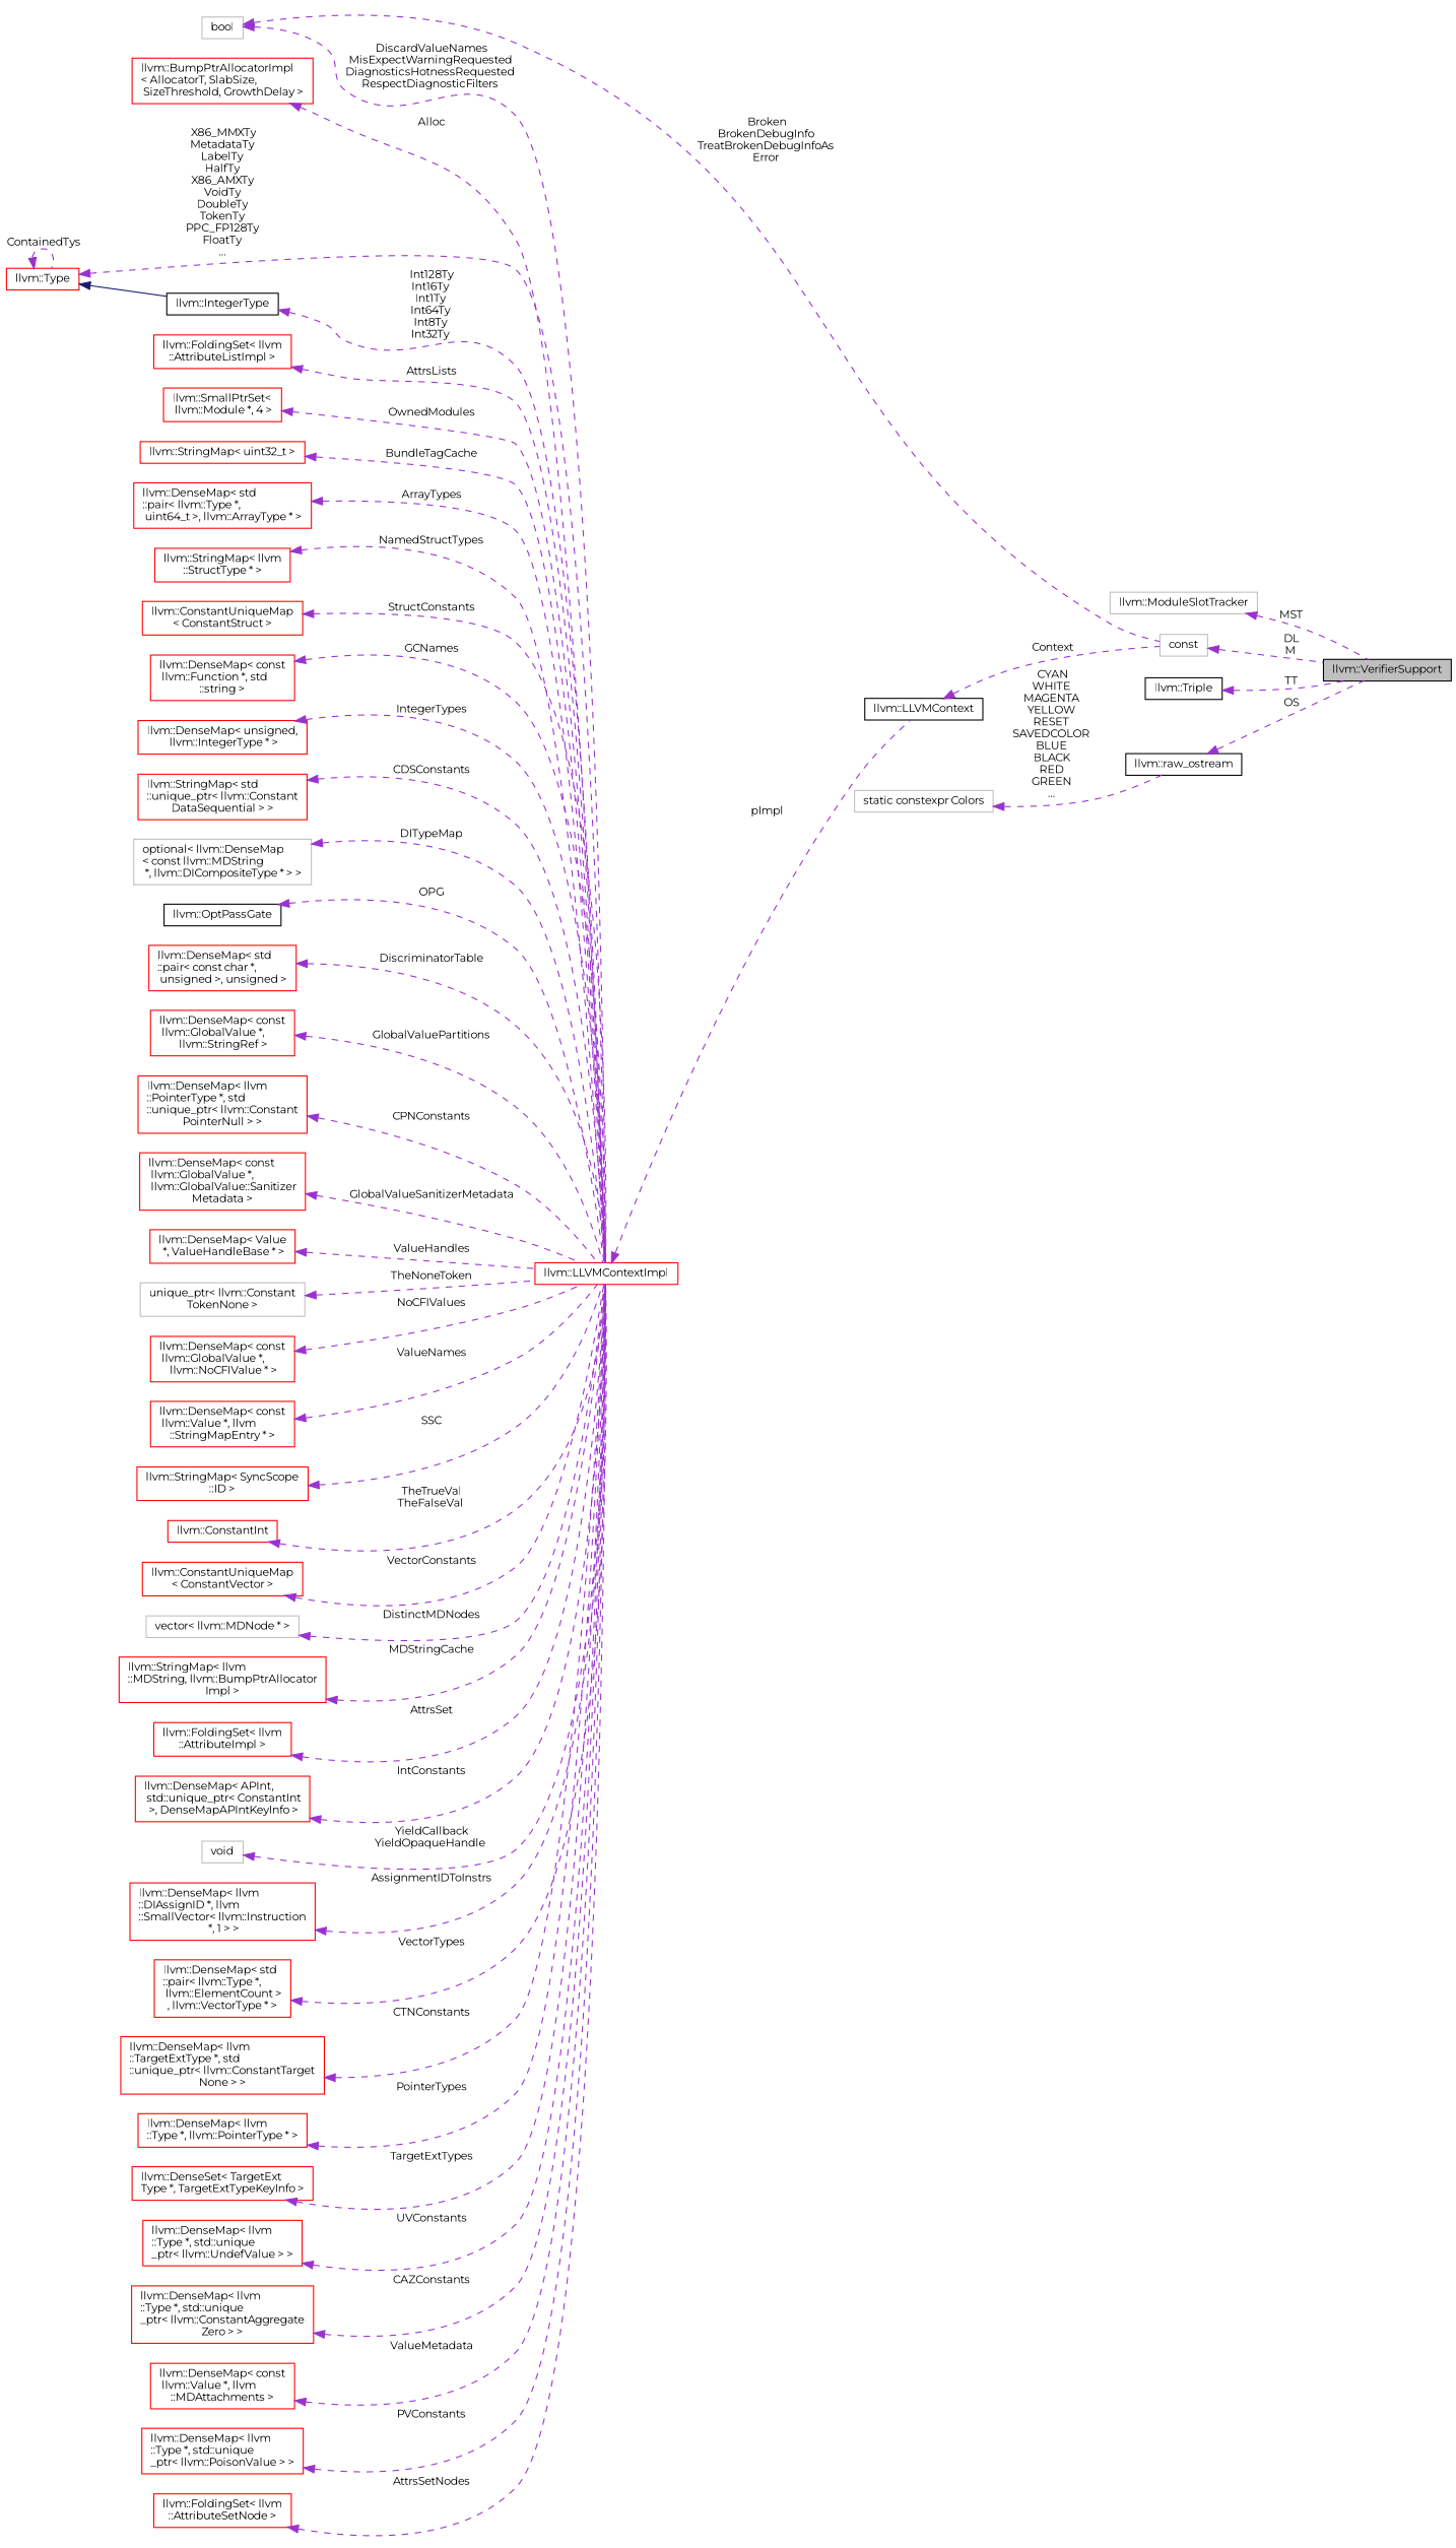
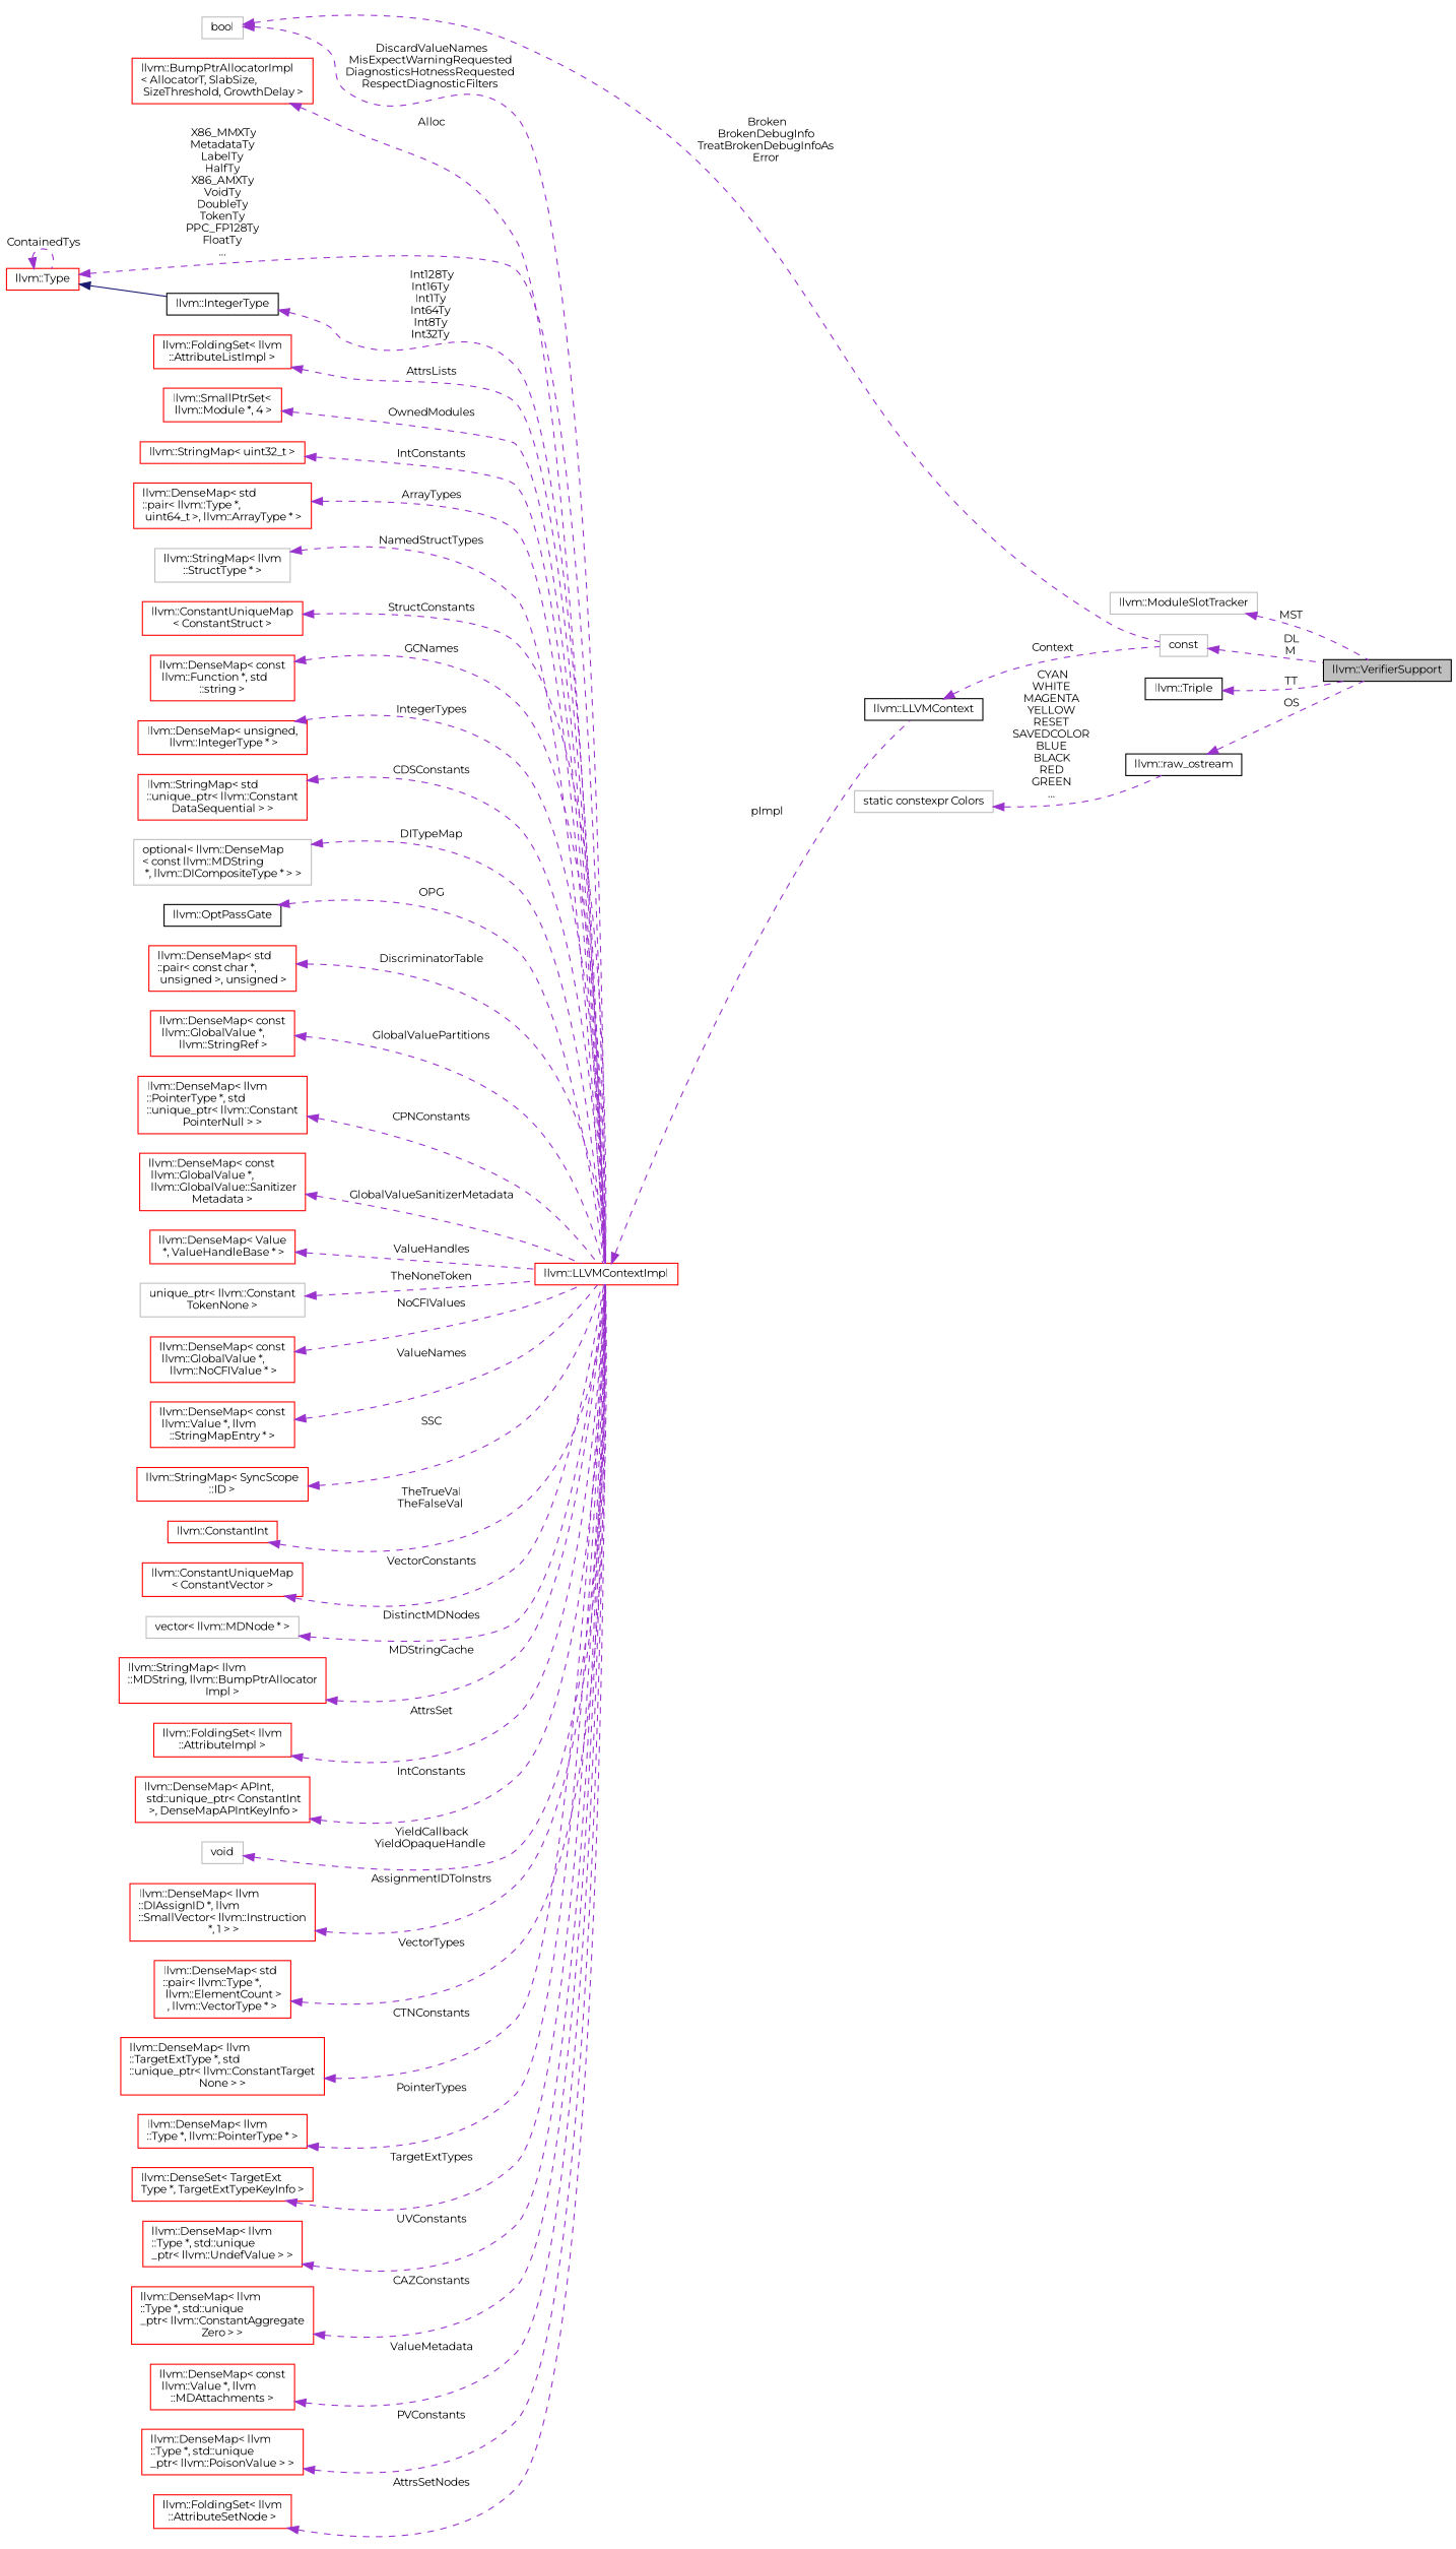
  digraph {
    fontname=Montserrat
    rankdir=LR
    node [color=red fontname=Montserrat fontsize=10 shape=record]
    edge [color=darkorchid3 dir=back fontname=Montserrat fontsize=10 labelfontname=Helvetica labelfontsize=10 style=dashed]
    n1 [color=black fillcolor=grey75 fontcolor=black height=0.2 label="llvm::VerifierSupport" style=filled width=0.4]
    n2 [color=grey75 height=0.2 label="llvm::ModuleSlotTracker" width=0.4]
    n3 [color=grey75 height=0.2 label=bool width=0.4]
    n4 [height=0.2 label="llvm::LLVMContextImpl" width=0.4]
    n5 [color=grey75 height=0.2 label=const width=0.4]
    n6 [color=black height=0.2 label="llvm::LLVMContext" width=0.4]
    n7 [height=0.2 label="llvm::BumpPtrAllocatorImpl\l\< AllocatorT, SlabSize,\l SizeThreshold, GrowthDelay \>" width=0.4]
    n8 [height=0.2 label="llvm::Type" width=0.4]
    n9 [color=black height=0.2 label="llvm::IntegerType" width=0.4]
    n10 [height=0.2 label="llvm::FoldingSet\< llvm\l::AttributeListImpl \>" width=0.4]
    n11 [height=0.2 label="llvm::SmallPtrSet\<\l llvm::Module *, 4 \>" width=0.4]
    n12 [height=0.2 label="llvm::StringMap\< uint32_t \>" width=0.4]
    n13 [height=0.2 label="llvm::DenseMap\< std\l::pair\< llvm::Type *,\l uint64_t \>, llvm::ArrayType * \>" width=0.4]
-   n14 [height=0.2 label="llvm::StringMap\< llvm\l::StructType * \>" width=0.4]
+   n14 [color=grey75 height=0.2 label="llvm::StringMap\< llvm\l::StructType * \>" width=0.4]
    n15 [height=0.2 label="llvm::ConstantUniqueMap\l\< ConstantStruct \>" width=0.4]
    n16 [height=0.2 label="llvm::DenseMap\< const\l llvm::Function *, std\l::string \>" width=0.4]
    n17 [height=0.2 label="llvm::DenseMap\< unsigned,\l llvm::IntegerType * \>" width=0.4]
    n18 [height=0.2 label="llvm::StringMap\< std\l::unique_ptr\< llvm::Constant\lDataSequential \> \>" width=0.4]
    n19 [color=grey75 height=0.2 label="optional\< llvm::DenseMap\l\< const llvm::MDString\l *, llvm::DICompositeType * \> \>" width=0.4]
    n20 [color=black height=0.2 label="llvm::OptPassGate" width=0.4]
    n21 [height=0.2 label="llvm::DenseMap\< std\l::pair\< const char *,\l unsigned \>, unsigned \>" width=0.4]
    n22 [height=0.2 label="llvm::DenseMap\< const\l llvm::GlobalValue *,\l llvm::StringRef \>" width=0.4]
    n23 [height=0.2 label="llvm::DenseMap\< llvm\l::PointerType *, std\l::unique_ptr\< llvm::Constant\lPointerNull \> \>" width=0.4]
    n24 [height=0.2 label="llvm::DenseMap\< const\l llvm::GlobalValue *,\l llvm::GlobalValue::Sanitizer\lMetadata \>" width=0.4]
    n25 [height=0.2 label="llvm::DenseMap\< Value\l *, ValueHandleBase * \>" width=0.4]
    n26 [color=grey75 height=0.2 label="unique_ptr\< llvm::Constant\lTokenNone \>" width=0.4]
    n27 [height=0.2 label="llvm::DenseMap\< const\l llvm::GlobalValue *,\l llvm::NoCFIValue * \>" width=0.4]
    n28 [height=0.2 label="llvm::DenseMap\< const\l llvm::Value *, llvm\l::StringMapEntry * \>" width=0.4]
    n29 [height=0.2 label="llvm::StringMap\< SyncScope\l::ID \>" width=0.4]
    n30 [height=0.2 label="llvm::ConstantInt" width=0.4]
    n31 [height=0.2 label="llvm::ConstantUniqueMap\l\< ConstantVector \>" width=0.4]
    n32 [color=grey75 height=0.2 label="vector\< llvm::MDNode * \>" width=0.4]
    n33 [height=0.2 label="llvm::StringMap\< llvm\l::MDString, llvm::BumpPtrAllocator\lImpl \>" width=0.4]
    n34 [height=0.2 label="llvm::FoldingSet\< llvm\l::AttributeImpl \>" width=0.4]
    n35 [height=0.2 label="llvm::DenseMap\< APInt,\l std::unique_ptr\< ConstantInt\l \>, DenseMapAPIntKeyInfo \>" width=0.4]
    n36 [color=grey75 height=0.2 label=void width=0.4]
    n37 [height=0.2 label="llvm::DenseMap\< llvm\l::DIAssignID *, llvm\l::SmallVector\< llvm::Instruction\l *, 1 \> \>" width=0.4]
    n38 [height=0.2 label="llvm::DenseMap\< std\l::pair\< llvm::Type *,\l llvm::ElementCount \>\l, llvm::VectorType * \>" width=0.4]
    n39 [height=0.2 label="llvm::DenseMap\< llvm\l::TargetExtType *, std\l::unique_ptr\< llvm::ConstantTarget\lNone \> \>" width=0.4]
    n40 [height=0.2 label="llvm::DenseMap\< llvm\l::Type *, llvm::PointerType * \>" width=0.4]
    n41 [height=0.2 label="llvm::DenseSet\< TargetExt\lType *, TargetExtTypeKeyInfo \>" width=0.4]
    n42 [height=0.2 label="llvm::DenseMap\< llvm\l::Type *, std::unique\l_ptr\< llvm::UndefValue \> \>" width=0.4]
    n43 [height=0.2 label="llvm::DenseMap\< llvm\l::Type *, std::unique\l_ptr\< llvm::ConstantAggregate\lZero \> \>" width=0.4]
    n44 [height=0.2 label="llvm::DenseMap\< const\l llvm::Value *, llvm\l::MDAttachments \>" width=0.4]
    n45 [height=0.2 label="llvm::DenseMap\< llvm\l::Type *, std::unique\l_ptr\< llvm::PoisonValue \> \>" width=0.4]
    n46 [height=0.2 label="llvm::FoldingSet\< llvm\l::AttributeSetNode \>" width=0.4]
    n47 [color=black height=0.2 label="llvm::Triple" width=0.4]
    n48 [color=black height=0.2 label="llvm::raw_ostream" width=0.4]
    n49 [color=grey75 height=0.2 label="static constexpr Colors" width=0.4]
    n2 -> n1 [label=" MST"]
    n3 -> n4 [label=" DiscardValueNames\nMisExpectWarningRequested\nDiagnosticsHotnessRequested\nRespectDiagnosticFilters"]
    n3 -> n5 [label=" Broken\nBrokenDebugInfo\nTreatBrokenDebugInfoAs\lError"]
    n4 -> n6 [label=" pImpl"]
    n5 -> n1 [label=" DL\nM"]
    n6 -> n5 [label=" Context"]
    n7 -> n4 [label=" Alloc"]
    n8 -> n4 [label=" X86_MMXTy\nMetadataTy\nLabelTy\nHalfTy\nX86_AMXTy\nVoidTy\nDoubleTy\nTokenTy\nPPC_FP128Ty\nFloatTy\n..."]
    n8 -> n8 [label=" ContainedTys"]
    n8 -> n9 [color=midnightblue style=solid]
    n9 -> n4 [label=" Int128Ty\nInt16Ty\nInt1Ty\nInt64Ty\nInt8Ty\nInt32Ty"]
    n10 -> n4 [label=" AttrsLists"]
    n11 -> n4 [label=" OwnedModules"]
-   n12 -> n4 [label=" BundleTagCache"]
+   n12 -> n4 [label=" IntConstants"]
    n13 -> n4 [label=" ArrayTypes"]
    n14 -> n4 [label=" NamedStructTypes"]
    n15 -> n4 [label=" StructConstants"]
    n16 -> n4 [label=" GCNames"]
    n17 -> n4 [label=" IntegerTypes"]
    n18 -> n4 [label=" CDSConstants"]
    n19 -> n4 [label=" DITypeMap"]
    n20 -> n4 [label=" OPG"]
    n21 -> n4 [label=" DiscriminatorTable"]
    n22 -> n4 [label=" GlobalValuePartitions"]
    n23 -> n4 [label=" CPNConstants"]
    n24 -> n4 [label=" GlobalValueSanitizerMetadata"]
    n25 -> n4 [label=" ValueHandles"]
    n26 -> n4 [label=" TheNoneToken"]
    n27 -> n4 [label=" NoCFIValues"]
    n28 -> n4 [label=" ValueNames"]
    n29 -> n4 [label=" SSC"]
    n30 -> n4 [label=" TheTrueVal\nTheFalseVal"]
    n31 -> n4 [label=" VectorConstants"]
    n32 -> n4 [label=" DistinctMDNodes"]
    n33 -> n4 [label=" MDStringCache"]
    n34 -> n4 [label=" AttrsSet"]
    n35 -> n4 [label=" IntConstants"]
    n36 -> n4 [label=" YieldCallback\nYieldOpaqueHandle"]
    n37 -> n4 [label=" AssignmentIDToInstrs"]
    n38 -> n4 [label=" VectorTypes"]
    n39 -> n4 [label=" CTNConstants"]
    n40 -> n4 [label=" PointerTypes"]
    n41 -> n4 [label=" TargetExtTypes"]
    n42 -> n4 [label=" UVConstants"]
    n43 -> n4 [label=" CAZConstants"]
    n44 -> n4 [label=" ValueMetadata"]
    n45 -> n4 [label=" PVConstants"]
    n46 -> n4 [label=" AttrsSetNodes"]
    n47 -> n1 [label=" TT"]
    n48 -> n1 [label=" OS"]
    n49 -> n48 [label=" CYAN\nWHITE\nMAGENTA\nYELLOW\nRESET\nSAVEDCOLOR\nBLUE\nBLACK\nRED\nGREEN\n..."]
  }
